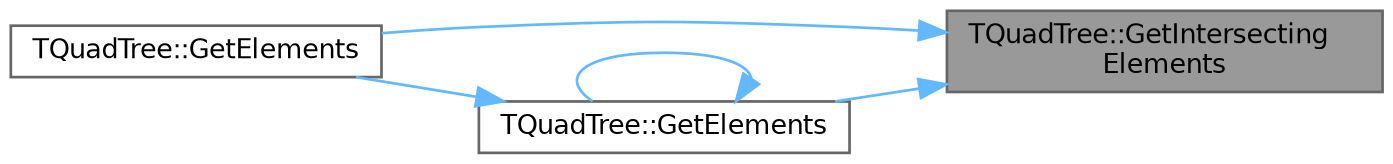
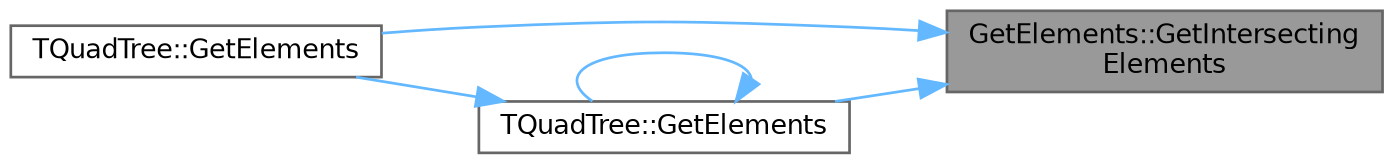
  digraph {
    rankdir=RL
    node [color=grey40 fillcolor=white fontname=Helvetica fontsize=10 shape=box style=filled]
    edge [color=steelblue1 dir=back fontname=Helvetica fontsize=10 labelfontname=Helvetica labelfontsize=10 style=solid]
-   n1 [color=gray40 fillcolor=grey60 fontcolor=black height=0.2 label="TQuadTree::GetIntersecting\lElements" width=0.4]
+   n1 [color=gray40 fillcolor=grey60 fontcolor=black height=0.2 label="GetElements::GetIntersecting\lElements" width=0.4]
    n2 [height=0.2 label="TQuadTree::GetElements" width=0.4]
    n3 [height=0.2 label="TQuadTree::GetElements" width=0.4]
    n1 -> n2
    n1 -> n3
    n3 -> n2
    n3 -> n3
  }
